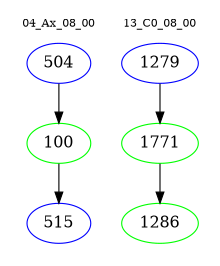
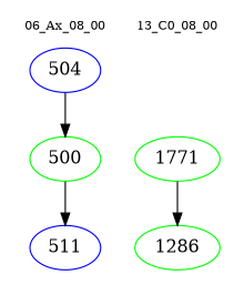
  digraph {
    node [color=blue]
    edge [color=black]
    n1 [label=504]
-   n2 [color=green label=100]
-   n3 [label=515]
-   n4 [label=1279]
+   n2 [color=green label=500]
+   n3 [label=511]
    n5 [color=green label=1771]
    n6 [color=green label=1286]
    subgraph cluster_1 {
      color=white
      fontsize=10
-     label="04_Ax_08_00"
+     label="06_Ax_08_00"
      n1
      n2
      n3
    }
    subgraph cluster_2 {
      color=white
      fontsize=10
      label="13_C0_08_00"
-     n4
      n5
      n6
    }
    n1 -> n2
    n2 -> n3
-   n4 -> n5
    n5 -> n6
  }
